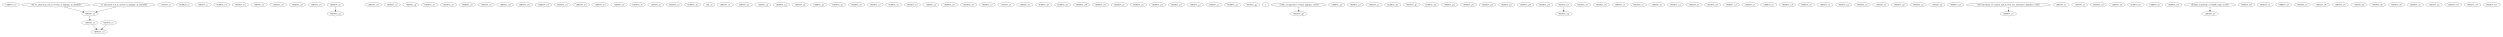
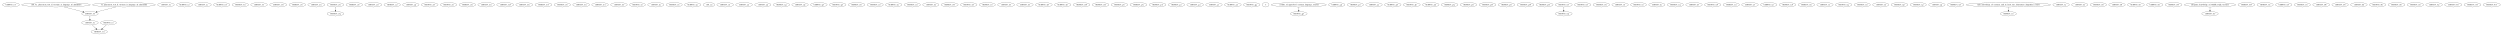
  digraph {
    fontname="Playfair Display"
    node [fontname="Playfair Display"]
    edge [color=black fontname="Playfair Display"]
    GERMAN_100
    GER_TL_placement_test_if_German_is_language_of_admission
    GERMAN_101
    GERMAN_102
    GERMAN_103
    TL_placement_test_if_German_is_language_of_admission
    GERMAN_111
    GERMAN_104
    GERMAN_121
    GERMAN_122
    GERMAN_150
    GERMAN_195
    GERMAN_199
    GERMAN_200
    GERMAN_201
    GERMAN_202
    GERMAN_203
    GERMAN_304
+   GERMAN_210
    GERMAN_220
    GERMAN_221
    GERMAN_243
    GERMAN_250
    GERMAN_275
    GERMAN_293
    GERMAN_295
    GERMAN_298
    GERMAN_299
    GERMAN_300
    GERMAN_301
    GERMAN_302
    GERMAN_303
    GERMAN_307
    GERMAN_311
    GERMAN_312
    GERMAN_313
    GERMAN_322
    n38 [label=GER_323]
    GERMAN_330
    GERMAN_340
    GERMAN_341
    GERMAN_342
    GERMAN_345
    GERMAN_346
    GERMAN_349
    GERMAN_350
    GERMAN_351
    GERMAN_352
    GERMAN_353
    GERMAN_355
    GERMAN_360
    GERMAN_370
    GERMAN_371
    GERMAN_390
    GERMAN_395
    GERMAN_396
    GERMAN_397
    GERMAN_398
    GERMAN_399
    GERMAN_401
    GERMAN_402
    GERMAN_403
    GERMAN_421
    GERMAN_422
    GERMAN_423
    GERMAN_430
    GERMAN_444
    6
    _credits_of_upperlevel_German_language_courses
    GERMAN_446
    GERMAN_447
    GERMAN_451
    GERMAN_452
    GERMAN_479
    GERMAN_490
    GERMAN_493
    GERMAN_494
    GERMAN_495
    GERMAN_496
    GERMAN_497
    GERMAN_498
    GERMAN_499
    GERMAN_500
    GERMAN_504
    GERMAN_501
    GERMAN_503
    GERMAN_510
    GERMAN_511
    GERMAN_512
    GERMAN_514
    GERMAN_516
    GERMAN_518
    GERMAN_525
    GERMAN_526
    GERMAN_527
    GERMAN_528
    GERMAN_529
    GERMAN_533
    GERMAN_534
    GERMAN_535
    GERMAN_537
    GERMAN_540
    GERMAN_541
    GERMAN_542
    GERMAN_550
    basic_knowledge_of_German_and_at_least_one_elementary_linguistics_course
    GERMAN_551
    GERMAN_552
    GERMAN_555
    GERMAN_556
    GERMAN_558
    GERMAN_560
    GERMAN_565
    GERMAN_566
    adequate_knowledge_of_Middle_High_German
    GERMAN_567
    GERMAN_568
    GERMAN_575
    GERMAN_576
    GERMAN_577
    GERMAN_580
    GERMAN_581
    GERMAN_582
    GERMAN_583
    GERMAN_590
    GERMAN_591
    GERMAN_592
    GERMAN_600
    GERMAN_700
    GERMAN_800
    GER_TL_placement_test_if_German_is_language_of_admission -> GERMAN_101
    GERMAN_101 -> GERMAN_102
    GERMAN_102 -> GERMAN_103
    TL_placement_test_if_German_is_language_of_admission -> GERMAN_101
    GERMAN_111 -> GERMAN_103
    GERMAN_203 -> GERMAN_304
    _credits_of_upperlevel_German_language_courses -> GERMAN_446
    GERMAN_500 -> GERMAN_504
    basic_knowledge_of_German_and_at_least_one_elementary_linguistics_course -> GERMAN_551
    adequate_knowledge_of_Middle_High_German -> GERMAN_567
  }
